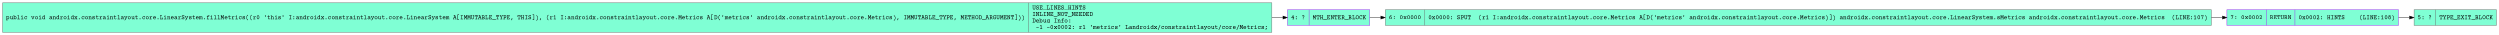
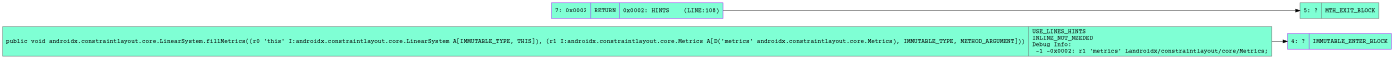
  digraph {
    fontname="Courier Prime"
    rankdir=LR
    node [color=gray40 fillcolor=aquamarine fontname="Courier Prime" shape=record style=filled]
    edge [fontname="Courier Prime"]
-   n1 [color=purple label="{4\:\ ?|MTH_ENTER_BLOCK\l}"]
-   n2 [label="{6\:\ 0x0000|0x0000: SPUT  (r1 I:androidx.constraintlayout.core.Metrics A[D('metrics' androidx.constraintlayout.core.Metrics)]) androidx.constraintlayout.core.LinearSystem.sMetrics androidx.constraintlayout.core.Metrics  (LINE:107)\l}"]
+   n1 [color=purple label="{4\:\ ?|IMMUTABLE_ENTER_BLOCK\l}"]
    n3 [color=purple label="{7\:\ 0x0002|RETURN\l|0x0002: HINTS    (LINE:108)\l}"]
-   n4 [label="{5\:\ ?|TYPE_EXIT_BLOCK\l}"]
+   n4 [label="{5\:\ ?|MTH_EXIT_BLOCK\l}"]
    n5 [label="{public void androidx.constraintlayout.core.LinearSystem.fillMetrics((r0 'this' I:androidx.constraintlayout.core.LinearSystem A[IMMUTABLE_TYPE, THIS]), (r1 I:androidx.constraintlayout.core.Metrics A[D('metrics' androidx.constraintlayout.core.Metrics), IMMUTABLE_TYPE, METHOD_ARGUMENT]))  | USE_LINES_HINTS\lINLINE_NOT_NEEDED\lDebug Info:\l  \-1 \-0x0002: r1 'metrics' Landroidx\/constraintlayout\/core\/Metrics;\l}"]
-   n1 -> n2
-   n2 -> n3
    n3 -> n4
    n5 -> n1
  }
